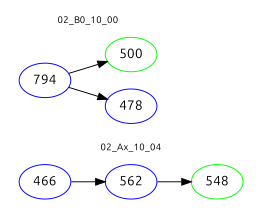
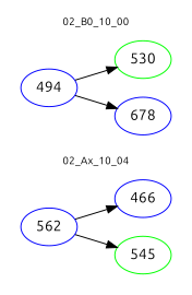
  digraph {
    fontname=Ubuntu
    rankdir=LR
    node [color=blue fontname=Ubuntu]
    edge [color=black fontname=Ubuntu]
    n1 [label=562]
-   n2 [color=green label=548]
+   n2 [color=green label=545]
    n3 [label=466]
-   n4 [label=794]
-   n5 [label=478]
-   n6 [color=green label=500]
+   n4 [label=494]
+   n5 [label=678]
+   n6 [color=green label=530]
    subgraph cluster_1 {
      color=white
      fontsize=10
      label="02_Ax_10_04"
      n1
      n2
      n3
    }
    subgraph cluster_2 {
      color=white
      fontsize=10
      label="02_B0_10_00"
      n4
      n5
      n6
    }
    n1 -> n2
-   n3 -> n1
+   n1 -> n3
    n4 -> n5
    n4 -> n6
  }
